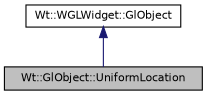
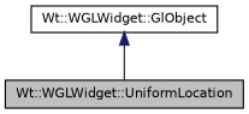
  digraph {
    node [color=black fontname=Helvetica fontsize=10 shape=record style=filled]
-   n1 [fillcolor=grey75 fontcolor=black height=0.2 label="Wt::GlObject::UniformLocation" width=0.4]
+   n1 [fillcolor=grey75 fontcolor=black height=0.2 label="Wt::WGLWidget::UniformLocation" width=0.4]
    n2 [fillcolor=white height=0.2 label="Wt::WGLWidget::GlObject" width=0.4]
    n2 -> n1 [color=midnightblue dir=back fontname=Helvetica fontsize=10 labelfontname=Helvetica labelfontsize=10 style=solid]
  }
